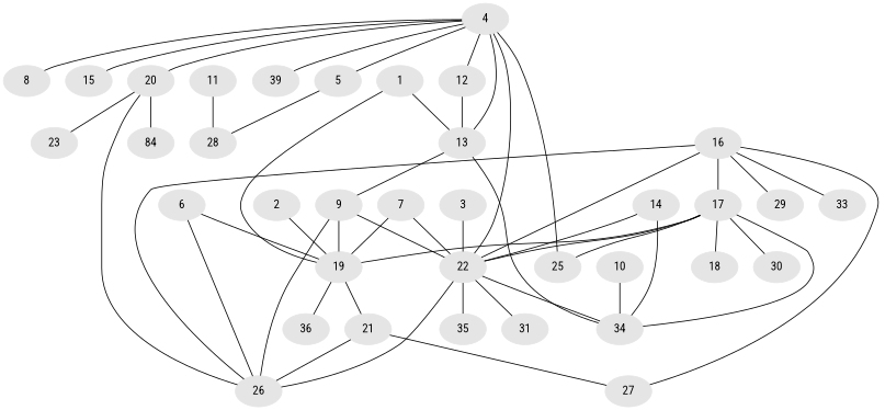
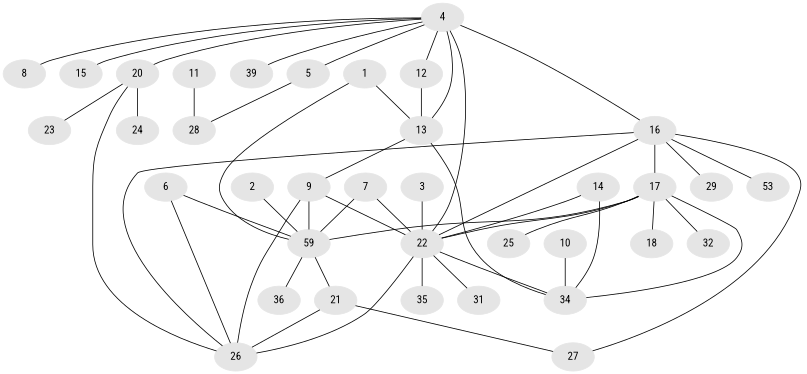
  graph {
    fontname="Roboto Condensed"
    node [color=gray90 fontname="Roboto Condensed" style=filled]
    edge [fontname="Roboto Condensed" weight=1.0]
    1
    13
-   19
+   19 [label=59]
    9
    34
    21
    36
    2
    3
    22
    26
    31
    35
    4
    5
    8
    12
    15
    16
    20
    n21 [label=39]
    28
    17
    27
    29
-   33
+   33 [label=53]
    23
-   24 [label=84]
+   24
    6
    7
    10
    11
    14
    18
    25
-   32 [label=30]
+   32
    1 -- 13
    1 -- 19
    13 -- 9
    13 -- 34
    19 -- 21
    19 -- 36
    9 -- 19
    9 -- 22
    9 -- 26 [weight=2.0]
    21 -- 26
    21 -- 27
    2 -- 19
    3 -- 22
    22 -- 34
    22 -- 26
    22 -- 31
    22 -- 35
    4 -- 13
    4 -- 22 [weight=2.0]
    4 -- 5
    4 -- 8
    4 -- 12
    4 -- 15
-   4 -- 25 [weight=2.0]
+   4 -- 16 [weight=2.0]
    4 -- 20 [weight=2.0]
    4 -- n21
    5 -- 28
    12 -- 13
    16 -- 22
    16 -- 26
    16 -- 17 [weight=2.0]
    16 -- 27
    16 -- 29
    16 -- 33
    20 -- 26
    20 -- 23
    20 -- 24
    17 -- 19 [weight=2.0]
    17 -- 34
    17 -- 22
    17 -- 18
    17 -- 25
    17 -- 32
    6 -- 19
    6 -- 26
    7 -- 19
    7 -- 22
    10 -- 34
    11 -- 28
    14 -- 34
    14 -- 22
  }
